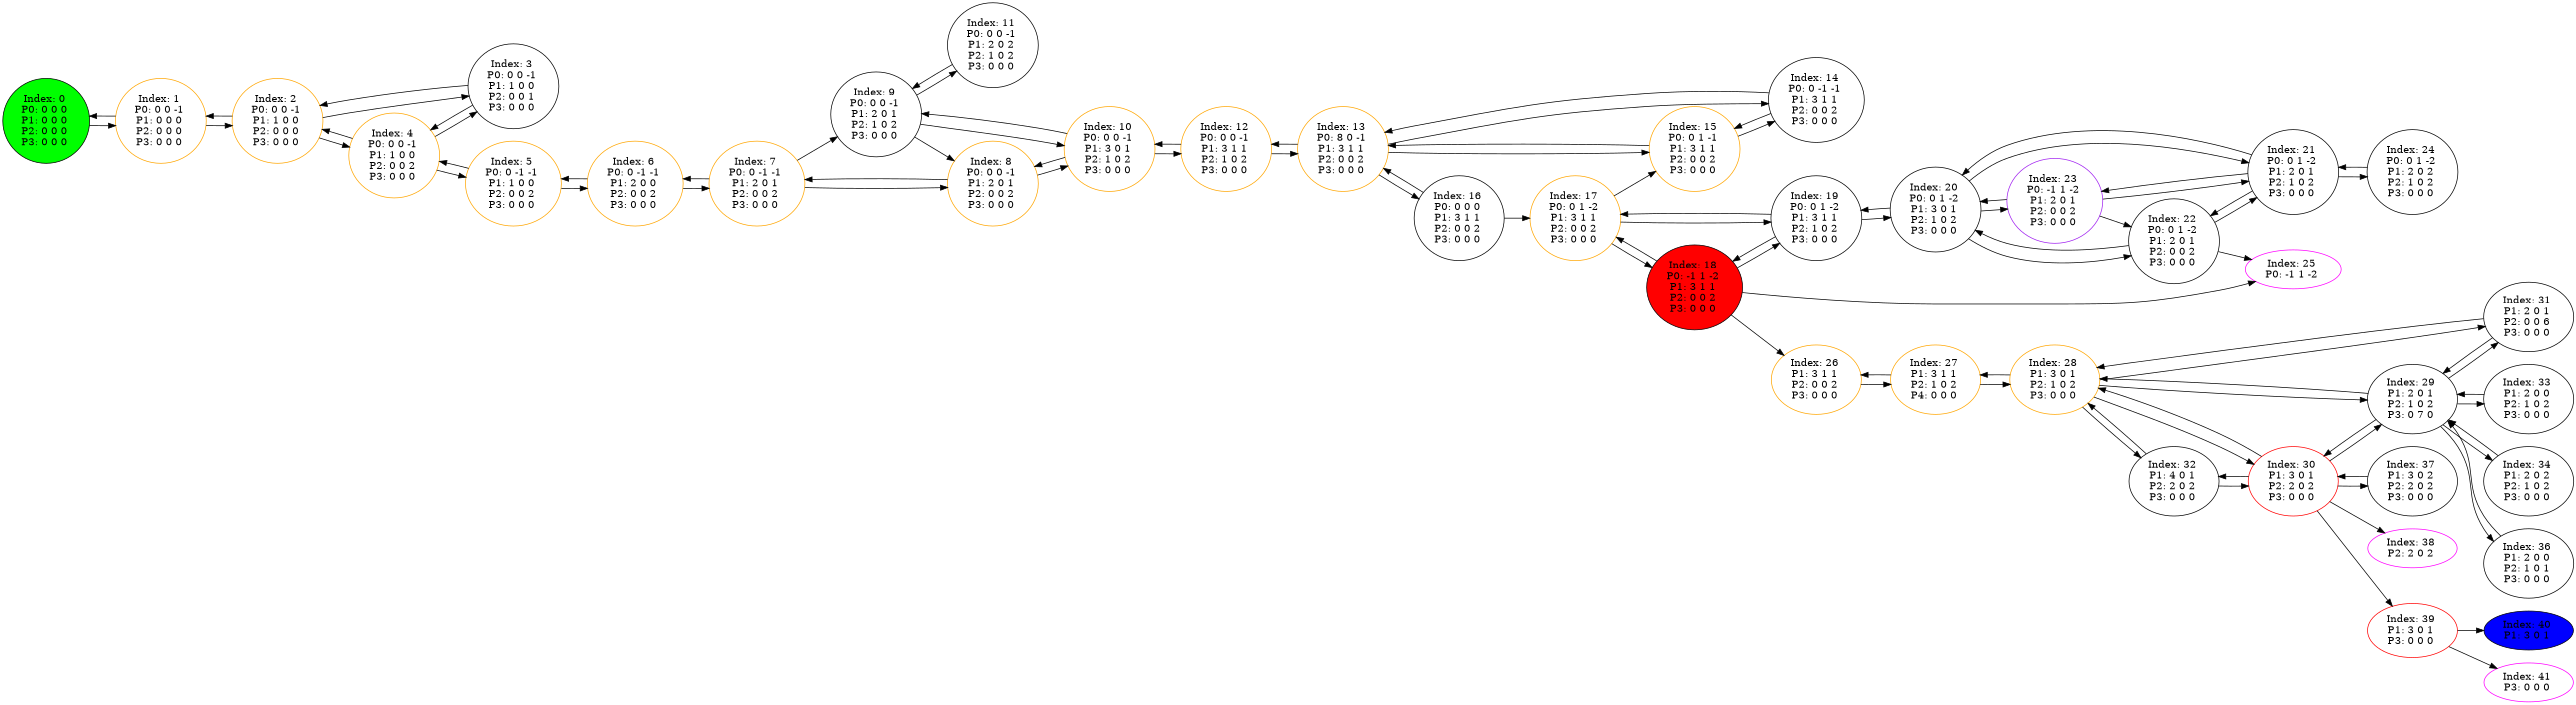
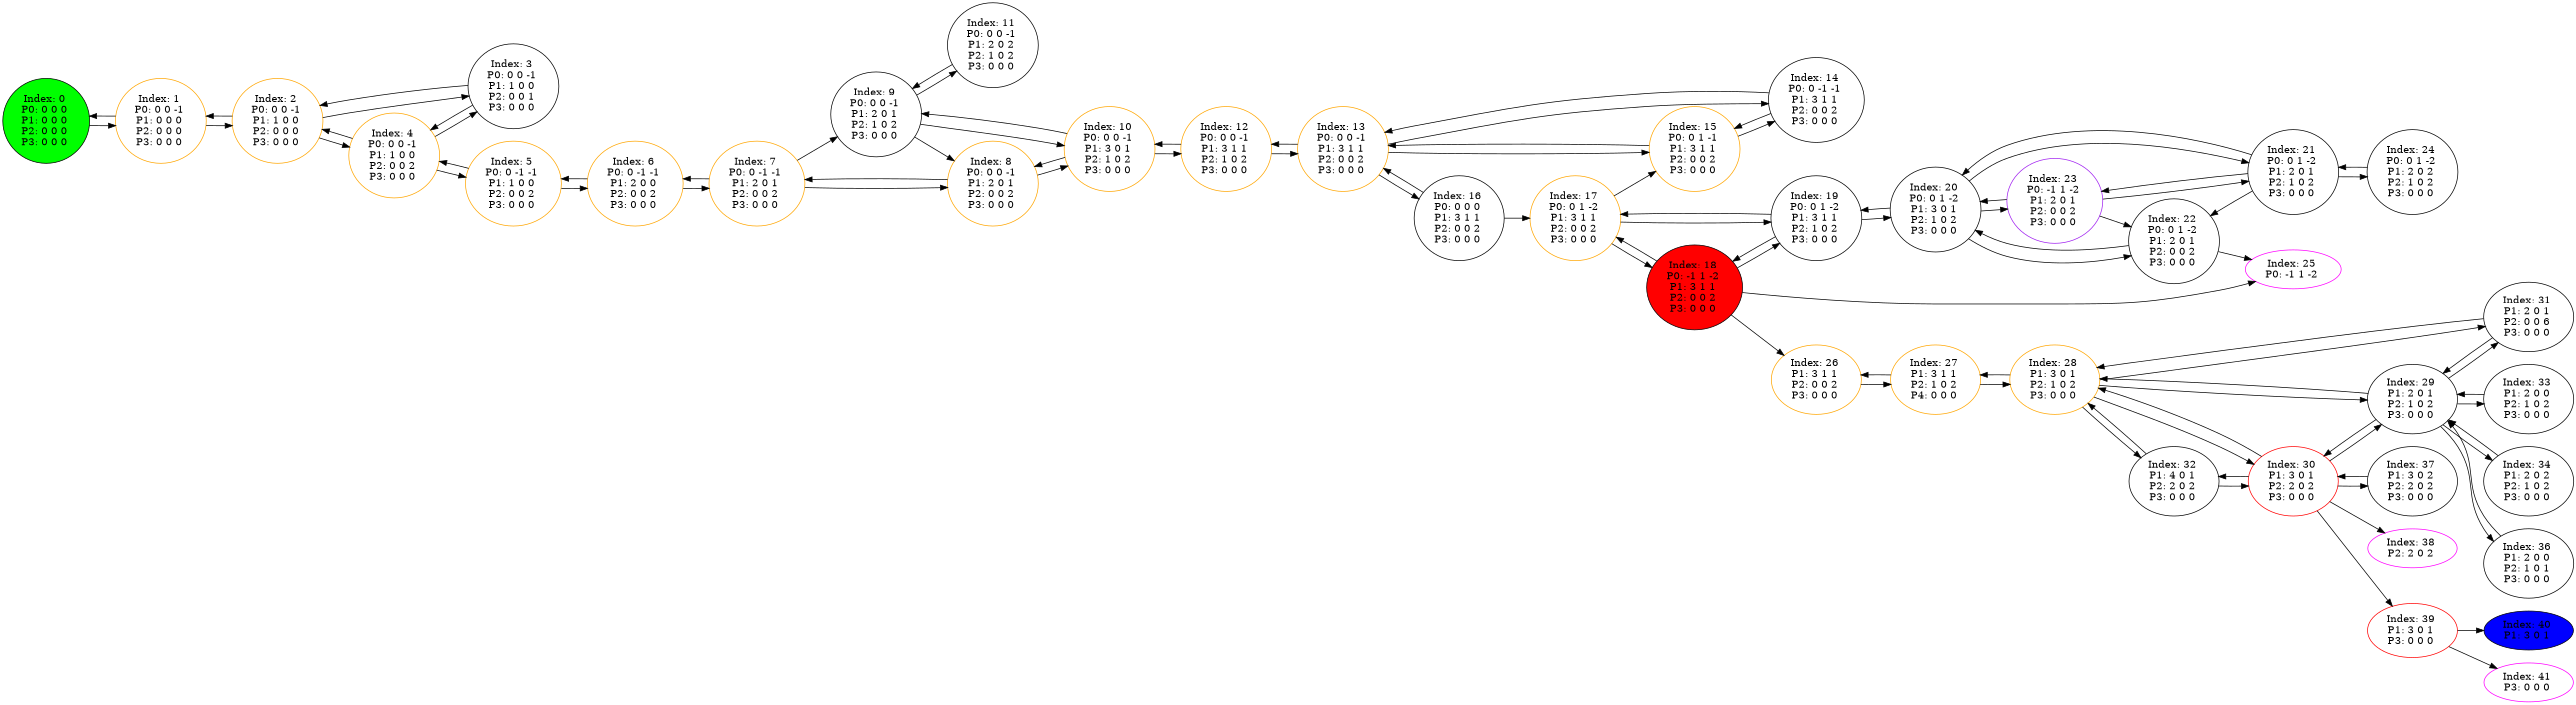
  digraph {
    color=black
    rankdir=LR
    n1 [fillcolor=green label="Index: 0 \nP0: 0 0 0 \nP1: 0 0 0 \nP2: 0 0 0 \nP3: 0 0 0 \n" style=filled]
    n2 [color=orange label="Index: 1 \nP0: 0 0 -1 \nP1: 0 0 0 \nP2: 0 0 0 \nP3: 0 0 0 \n"]
    n3 [color=orange label="Index: 2 \nP0: 0 0 -1 \nP1: 1 0 0 \nP2: 0 0 0 \nP3: 0 0 0 \n"]
    n4 [label="Index: 3 \nP0: 0 0 -1 \nP1: 1 0 0 \nP2: 0 0 1 \nP3: 0 0 0 \n"]
    n5 [color=orange label="Index: 4 \nP0: 0 0 -1 \nP1: 1 0 0 \nP2: 0 0 2 \nP3: 0 0 0 \n"]
    n6 [color=orange label="Index: 5 \nP0: 0 -1 -1 \nP1: 1 0 0 \nP2: 0 0 2 \nP3: 0 0 0 \n"]
    n7 [color=orange label="Index: 6 \nP0: 0 -1 -1 \nP1: 2 0 0 \nP2: 0 0 2 \nP3: 0 0 0 \n"]
    n8 [color=orange label="Index: 7 \nP0: 0 -1 -1 \nP1: 2 0 1 \nP2: 0 0 2 \nP3: 0 0 0 \n"]
    n9 [color=orange label="Index: 8 \nP0: 0 0 -1 \nP1: 2 0 1 \nP2: 0 0 2 \nP3: 0 0 0 \n"]
    n10 [label="Index: 9 \nP0: 0 0 -1 \nP1: 2 0 1 \nP2: 1 0 2 \nP3: 0 0 0 \n"]
    n11 [color=orange label="Index: 10 \nP0: 0 0 -1 \nP1: 3 0 1 \nP2: 1 0 2 \nP3: 0 0 0 \n"]
    n12 [label="Index: 11 \nP0: 0 0 -1 \nP1: 2 0 2 \nP2: 1 0 2 \nP3: 0 0 0 \n"]
    n13 [color=orange label="Index: 12 \nP0: 0 0 -1 \nP1: 3 1 1 \nP2: 1 0 2 \nP3: 0 0 0 \n"]
-   n14 [color=orange label="Index: 13 \nP0: 8 0 -1 \nP1: 3 1 1 \nP2: 0 0 2 \nP3: 0 0 0 \n"]
+   n14 [color=orange label="Index: 13 \nP0: 0 0 -1 \nP1: 3 1 1 \nP2: 0 0 2 \nP3: 0 0 0 \n"]
    n15 [label="Index: 14 \nP0: 0 -1 -1 \nP1: 3 1 1 \nP2: 0 0 2 \nP3: 0 0 0 \n"]
    n16 [color=orange label="Index: 15 \nP0: 0 1 -1 \nP1: 3 1 1 \nP2: 0 0 2 \nP3: 0 0 0 \n"]
    n17 [label="Index: 16 \nP0: 0 0 0 \nP1: 3 1 1 \nP2: 0 0 2 \nP3: 0 0 0 \n"]
    n18 [color=orange label="Index: 17 \nP0: 0 1 -2 \nP1: 3 1 1 \nP2: 0 0 2 \nP3: 0 0 0 \n"]
    n19 [fillcolor=red label="Index: 18 \nP0: -1 1 -2 \nP1: 3 1 1 \nP2: 0 0 2 \nP3: 0 0 0 \n" style=filled]
    n20 [label="Index: 19 \nP0: 0 1 -2 \nP1: 3 1 1 \nP2: 1 0 2 \nP3: 0 0 0 \n"]
    n21 [color=fuchsia label="Index: 25 \nP0: -1 1 -2 \n"]
    n22 [color=orange label="Index: 26 \nP1: 3 1 1 \nP2: 0 0 2 \nP3: 0 0 0 \n"]
    n23 [label="Index: 20 \nP0: 0 1 -2 \nP1: 3 0 1 \nP2: 1 0 2 \nP3: 0 0 0 \n"]
    n24 [color=orange label="Index: 27 \nP1: 3 1 1 \nP2: 1 0 2 \nP4: 0 0 0 \n"]
    n25 [label="Index: 21 \nP0: 0 1 -2 \nP1: 2 0 1 \nP2: 1 0 2 \nP3: 0 0 0 \n"]
    n26 [label="Index: 22 \nP0: 0 1 -2 \nP1: 2 0 1 \nP2: 0 0 2 \nP3: 0 0 0 \n"]
    n27 [color=purple label="Index: 23 \nP0: -1 1 -2 \nP1: 2 0 1 \nP2: 0 0 2 \nP3: 0 0 0 \n"]
    n28 [label="Index: 24 \nP0: 0 1 -2 \nP1: 2 0 2 \nP2: 1 0 2 \nP3: 0 0 0 \n"]
    n29 [color=orange label="Index: 28 \nP1: 3 0 1 \nP2: 1 0 2 \nP3: 0 0 0 \n"]
-   n30 [label="Index: 29 \nP1: 2 0 1 \nP2: 1 0 2 \nP3: 0 7 0 \n"]
+   n30 [label="Index: 29 \nP1: 2 0 1 \nP2: 1 0 2 \nP3: 0 0 0 \n"]
    n31 [color=red label="Index: 30 \nP1: 3 0 1 \nP2: 2 0 2 \nP3: 0 0 0 \n"]
    n32 [label="Index: 31 \nP1: 2 0 1 \nP2: 0 0 6 \nP3: 0 0 0 \n"]
    n33 [label="Index: 32 \nP1: 4 0 1 \nP2: 2 0 2 \nP3: 0 0 0 \n"]
    n34 [label="Index: 33 \nP1: 2 0 0 \nP2: 1 0 2 \nP3: 0 0 0 \n"]
    n35 [label="Index: 34 \nP1: 2 0 2 \nP2: 1 0 2 \nP3: 0 0 0 \n"]
    n36 [label="Index: 36 \nP1: 2 0 0 \nP2: 1 0 1 \nP3: 0 0 0 \n"]
    n37 [label="Index: 37 \nP1: 3 0 2 \nP2: 2 0 2 \nP3: 0 0 0 \n"]
    n38 [color=fuchsia label="Index: 38 \nP2: 2 0 2 \n"]
    n39 [color=red label="Index: 39 \nP1: 3 0 1 \nP3: 0 0 0 \n"]
    n40 [fillcolor=blue label="Index: 40 \nP1: 3 0 1 \n" style=filled]
    n41 [color=fuchsia label="Index: 41 \nP3: 0 0 0 \n"]
    n1 -> n2
    n2 -> n1
    n2 -> n3
    n3 -> n2
    n3 -> n4
    n3 -> n5
    n4 -> n3
    n4 -> n5
    n5 -> n3
    n5 -> n4
    n5 -> n6
    n6 -> n5
    n6 -> n7
    n7 -> n6
    n7 -> n8
    n8 -> n7
    n8 -> n9
    n8 -> n10
    n9 -> n8
    n9 -> n11
    n10 -> n9
    n10 -> n11
    n10 -> n12
    n11 -> n9
    n11 -> n10
    n11 -> n13
    n12 -> n10
    n13 -> n11
    n13 -> n14
    n14 -> n13
    n14 -> n15
    n14 -> n16
    n14 -> n17
    n15 -> n14
    n15 -> n16
    n16 -> n14
    n16 -> n15
    n17 -> n14
    n17 -> n18
    n18 -> n16
    n18 -> n19
    n18 -> n20
    n19 -> n18
    n19 -> n20
    n19 -> n21
    n19 -> n22
    n20 -> n18
    n20 -> n19
    n20 -> n23
    n22 -> n24
    n23 -> n20
    n23 -> n25
    n23 -> n26
    n23 -> n27
    n24 -> n22
    n24 -> n29
    n25 -> n23
    n25 -> n26
    n25 -> n27
    n25 -> n28
    n26 -> n21
    n26 -> n23
-   n26 -> n25
    n27 -> n23
    n27 -> n25
    n27 -> n26
    n28 -> n25
    n29 -> n24
    n29 -> n30
    n29 -> n31
    n29 -> n32
    n29 -> n33
    n30 -> n29
    n30 -> n31
    n30 -> n32
    n30 -> n34
    n30 -> n35
    n30 -> n36
    n31 -> n29
    n31 -> n30
    n31 -> n33
    n31 -> n37
    n31 -> n38
    n31 -> n39
    n32 -> n29
    n32 -> n30
    n33 -> n29
    n33 -> n31
    n34 -> n30
    n35 -> n30
    n36 -> n30
    n37 -> n31
    n39 -> n40
    n39 -> n41
  }
